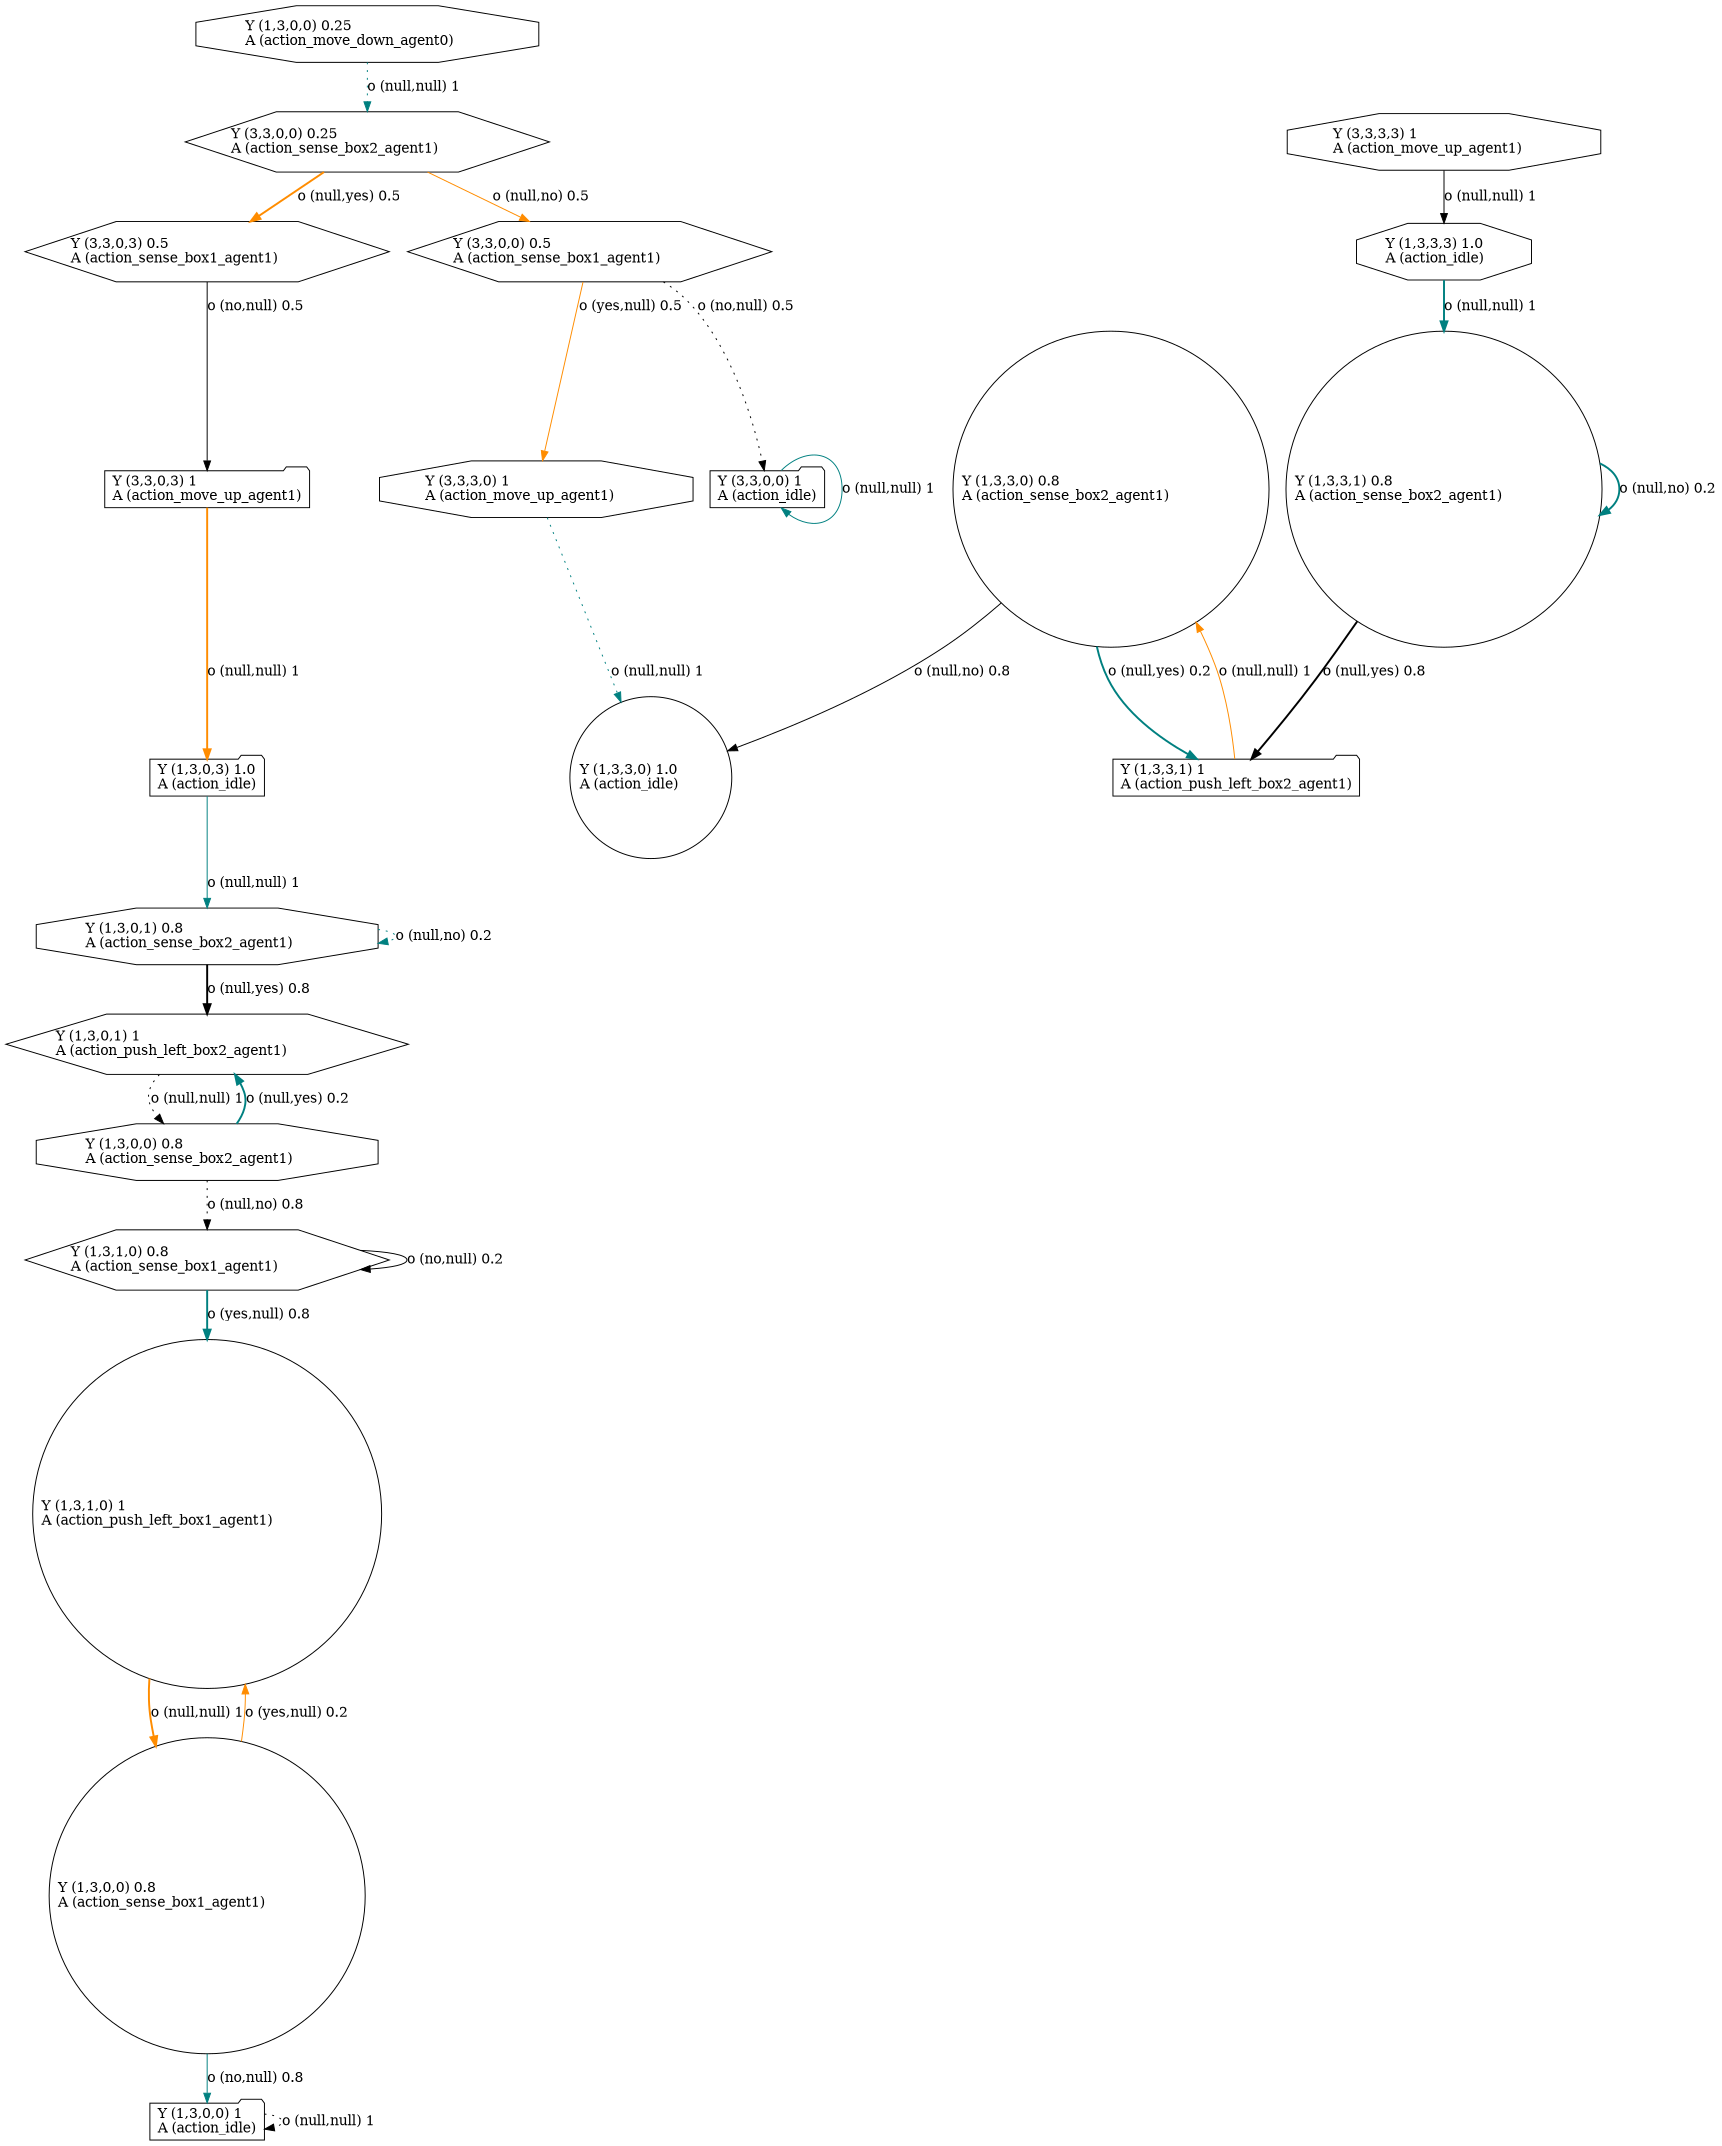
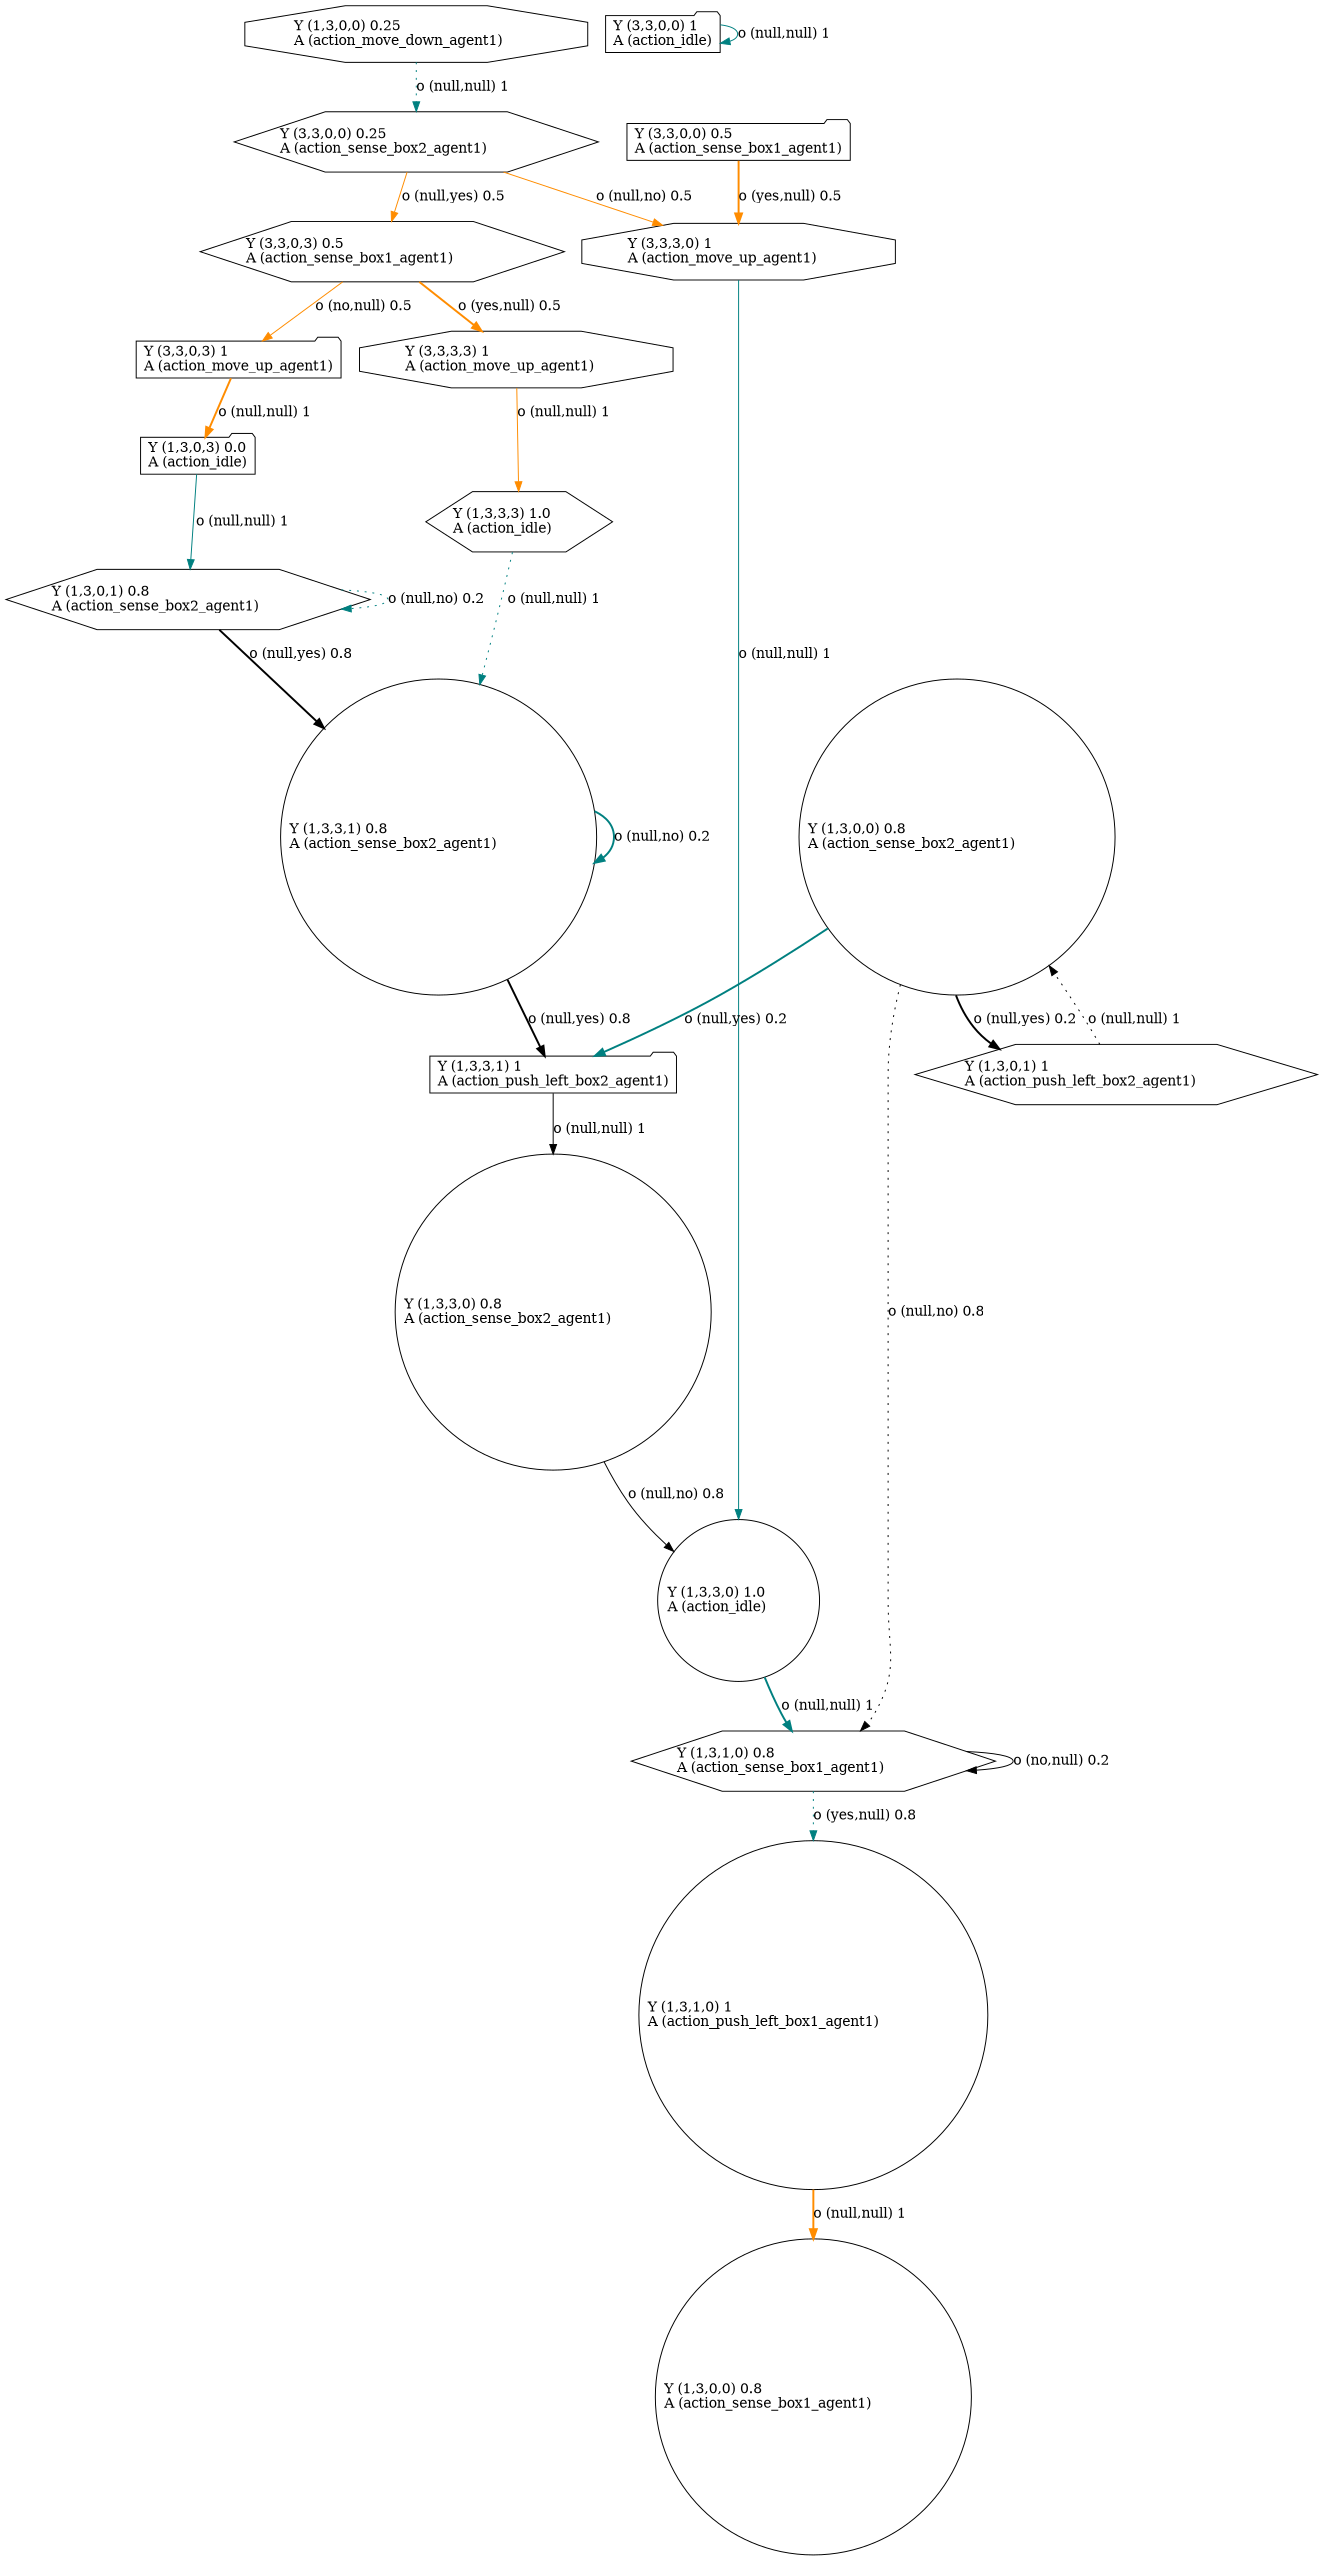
  digraph {
    node [shape=hexagon]
    edge [color=black style=solid]
-   n1 [label="Y (1,3,0,0) 0.25\lA (action_move_down_agent0)\l" labeljust=l shape=octagon]
+   n1 [label="Y (1,3,0,0) 0.25\lA (action_move_down_agent1)\l" labeljust=l shape=octagon]
    n2 [label="Y (3,3,0,0) 0.25\lA (action_sense_box2_agent1)\l"]
    n3 [label="Y (3,3,0,3) 0.5\lA (action_sense_box1_agent1)\l"]
-   n4 [label="Y (3,3,0,0) 0.5\lA (action_sense_box1_agent1)\l"]
+   n4 [label="Y (3,3,0,0) 0.5\lA (action_sense_box1_agent1)\l" shape=folder]
    n5 [label="Y (3,3,3,3) 1\lA (action_move_up_agent1)\l" shape=octagon]
    n6 [label="Y (3,3,0,3) 1\lA (action_move_up_agent1)\l" shape=folder]
    n7 [label="Y (3,3,3,0) 1\lA (action_move_up_agent1)\l" shape=octagon]
    n8 [label="Y (3,3,0,0) 1\lA (action_idle)\l" shape=folder]
-   n9 [label="Y (1,3,3,3) 1.0\lA (action_idle)\l" shape=octagon]
-   n10 [label="Y (1,3,0,3) 1.0\lA (action_idle)\l" shape=folder]
+   n9 [label="Y (1,3,3,3) 1.0\lA (action_idle)\l"]
+   n10 [label="Y (1,3,0,3) 0.0\lA (action_idle)\l" shape=folder]
    n11 [label="Y (1,3,3,0) 1.0\lA (action_idle)\l" shape=circle]
    n12 [label="Y (1,3,3,1) 0.8\lA (action_sense_box2_agent1)\l" shape=circle]
-   n13 [label="Y (1,3,0,1) 0.8\lA (action_sense_box2_agent1)\l" shape=octagon]
+   n13 [label="Y (1,3,0,1) 0.8\lA (action_sense_box2_agent1)\l"]
    n14 [label="Y (1,3,3,1) 1\lA (action_push_left_box2_agent1)\l" shape=folder]
    n15 [label="Y (1,3,3,0) 0.8\lA (action_sense_box2_agent1)\l" shape=circle]
    n16 [label="Y (1,3,1,0) 0.8\lA (action_sense_box1_agent1)\l"]
    n17 [label="Y (1,3,1,0) 1\lA (action_push_left_box1_agent1)\l" shape=circle]
    n18 [label="Y (1,3,0,0) 0.8\lA (action_sense_box1_agent1)\l" shape=circle]
-   n19 [label="Y (1,3,0,0) 1\lA (action_idle)\l" shape=folder]
    n20 [label="Y (1,3,0,1) 1\lA (action_push_left_box2_agent1)\l"]
-   n21 [label="Y (1,3,0,0) 0.8\lA (action_sense_box2_agent1)\l" shape=octagon]
+   n21 [label="Y (1,3,0,0) 0.8\lA (action_sense_box2_agent1)\l" shape=circle]
    n1 -> n2 [color=teal label="o (null,null) 1\l" style=dotted]
-   n2 -> n3 [color=darkorange label="o (null,yes) 0.5\l" style=bold]
-   n2 -> n4 [color=darkorange label="o (null,no) 0.5\l"]
-   n3 -> n6 [label="o (no,null) 0.5\l"]
-   n4 -> n7 [color=darkorange label="o (yes,null) 0.5\l"]
-   n4 -> n8 [label="o (no,null) 0.5\l" style=dotted]
-   n5 -> n9 [label="o (null,null) 1\l"]
+   n2 -> n3 [color=darkorange label="o (null,yes) 0.5\l"]
+   n2 -> n7 [color=darkorange label="o (null,no) 0.5\l"]
+   n3 -> n5 [color=darkorange label="o (yes,null) 0.5\l" style=bold]
+   n3 -> n6 [color=darkorange label="o (no,null) 0.5\l"]
+   n4 -> n7 [color=darkorange label="o (yes,null) 0.5\l" style=bold]
+   n5 -> n9 [color=darkorange label="o (null,null) 1\l"]
    n6 -> n10 [color=darkorange label="o (null,null) 1\l" style=bold]
-   n7 -> n11 [color=teal label="o (null,null) 1\l" style=dotted]
+   n7 -> n11 [color=teal label="o (null,null) 1\l"]
    n8 -> n8 [color=teal label="o (null,null) 1\l"]
-   n9 -> n12 [color=teal label="o (null,null) 1\l" style=bold]
+   n9 -> n12 [color=teal label="o (null,null) 1\l" style=dotted]
    n10 -> n13 [color=teal label="o (null,null) 1\l"]
+   n11 -> n16 [color=teal label="o (null,null) 1\l" style=bold]
    n12 -> n12 [color=teal label="o (null,no) 0.2\l" style=bold]
    n12 -> n14 [label="o (null,yes) 0.8\l" style=bold]
    n13 -> n13 [color=teal label="o (null,no) 0.2\l" style=dotted]
-   n13 -> n20 [label="o (null,yes) 0.8\l" style=bold]
-   n14 -> n15 [color=darkorange label="o (null,null) 1\l"]
+   n13 -> n12 [label="o (null,yes) 0.8\l" style=bold]
+   n14 -> n15 [label="o (null,null) 1\l"]
    n15 -> n11 [label="o (null,no) 0.8\l"]
-   n15 -> n14 [color=teal label="o (null,yes) 0.2\l" style=bold]
+   n21 -> n14 [color=teal label="o (null,yes) 0.2\l" style=bold]
    n16 -> n16 [label="o (no,null) 0.2\l"]
-   n16 -> n17 [color=teal label="o (yes,null) 0.8\l" style=bold]
+   n16 -> n17 [color=teal label="o (yes,null) 0.8\l" style=dotted]
    n17 -> n18 [color=darkorange label="o (null,null) 1\l" style=bold]
-   n18 -> n17 [color=darkorange label="o (yes,null) 0.2\l"]
-   n18 -> n19 [color=teal label="o (no,null) 0.8\l"]
-   n19 -> n19 [label="o (null,null) 1\l" style=dotted]
    n20 -> n21 [label="o (null,null) 1\l" style=dotted]
    n21 -> n16 [label="o (null,no) 0.8\l" style=dotted]
-   n21 -> n20 [color=teal label="o (null,yes) 0.2\l" style=bold]
+   n21 -> n20 [label="o (null,yes) 0.2\l" style=bold]
  }
